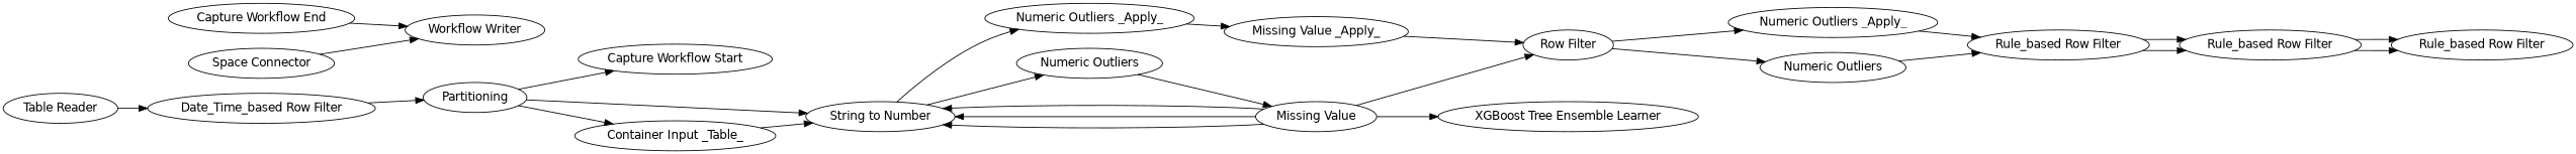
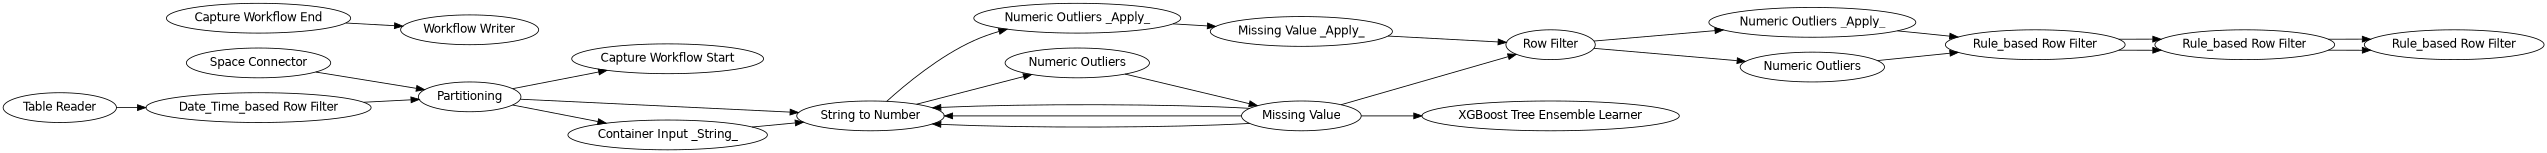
  digraph {
    fontname="DejaVu Sans"
    rankdir=LR
    node [fontname="DejaVu Sans"]
    edge [fontname="DejaVu Sans"]
    n1 [label="Workflow Writer"]
    n2 [label="Space Connector"]
    n3 [label=Partitioning]
    n4 [label="Capture Workflow Start"]
    n5 [label="String to Number"]
-   n6 [label="Container Input _Table_"]
+   n6 [label="Container Input _String_"]
    n7 [label="Numeric Outliers _Apply_"]
    n8 [label="Numeric Outliers"]
    n9 [label="Capture Workflow End"]
    n10 [label="Date_Time_based Row Filter"]
    n11 [label="XGBoost Tree Ensemble Learner"]
    n12 [label="Table Reader"]
    n13 [label="Rule_based Row Filter"]
    n14 [label="Rule_based Row Filter"]
    n15 [label="Rule_based Row Filter"]
    n16 [label="Missing Value _Apply_"]
    n17 [label="Missing Value"]
    n18 [label="Row Filter"]
    n19 [label="Numeric Outliers _Apply_"]
    n20 [label="Numeric Outliers"]
-   n2 -> n1
+   n2 -> n3
    n3 -> n4
    n3 -> n5
    n3 -> n6
    n5 -> n7
    n5 -> n8
    n6 -> n5
    n7 -> n16
    n8 -> n17
    n9 -> n1
    n10 -> n3
    n12 -> n10
    n13 -> n14
    n13 -> n14
    n14 -> n15
    n14 -> n15
    n16 -> n18
    n17 -> n5
    n17 -> n5
    n17 -> n5
    n17 -> n11
    n17 -> n18
    n18 -> n19
    n18 -> n20
    n19 -> n13
    n20 -> n13
  }
